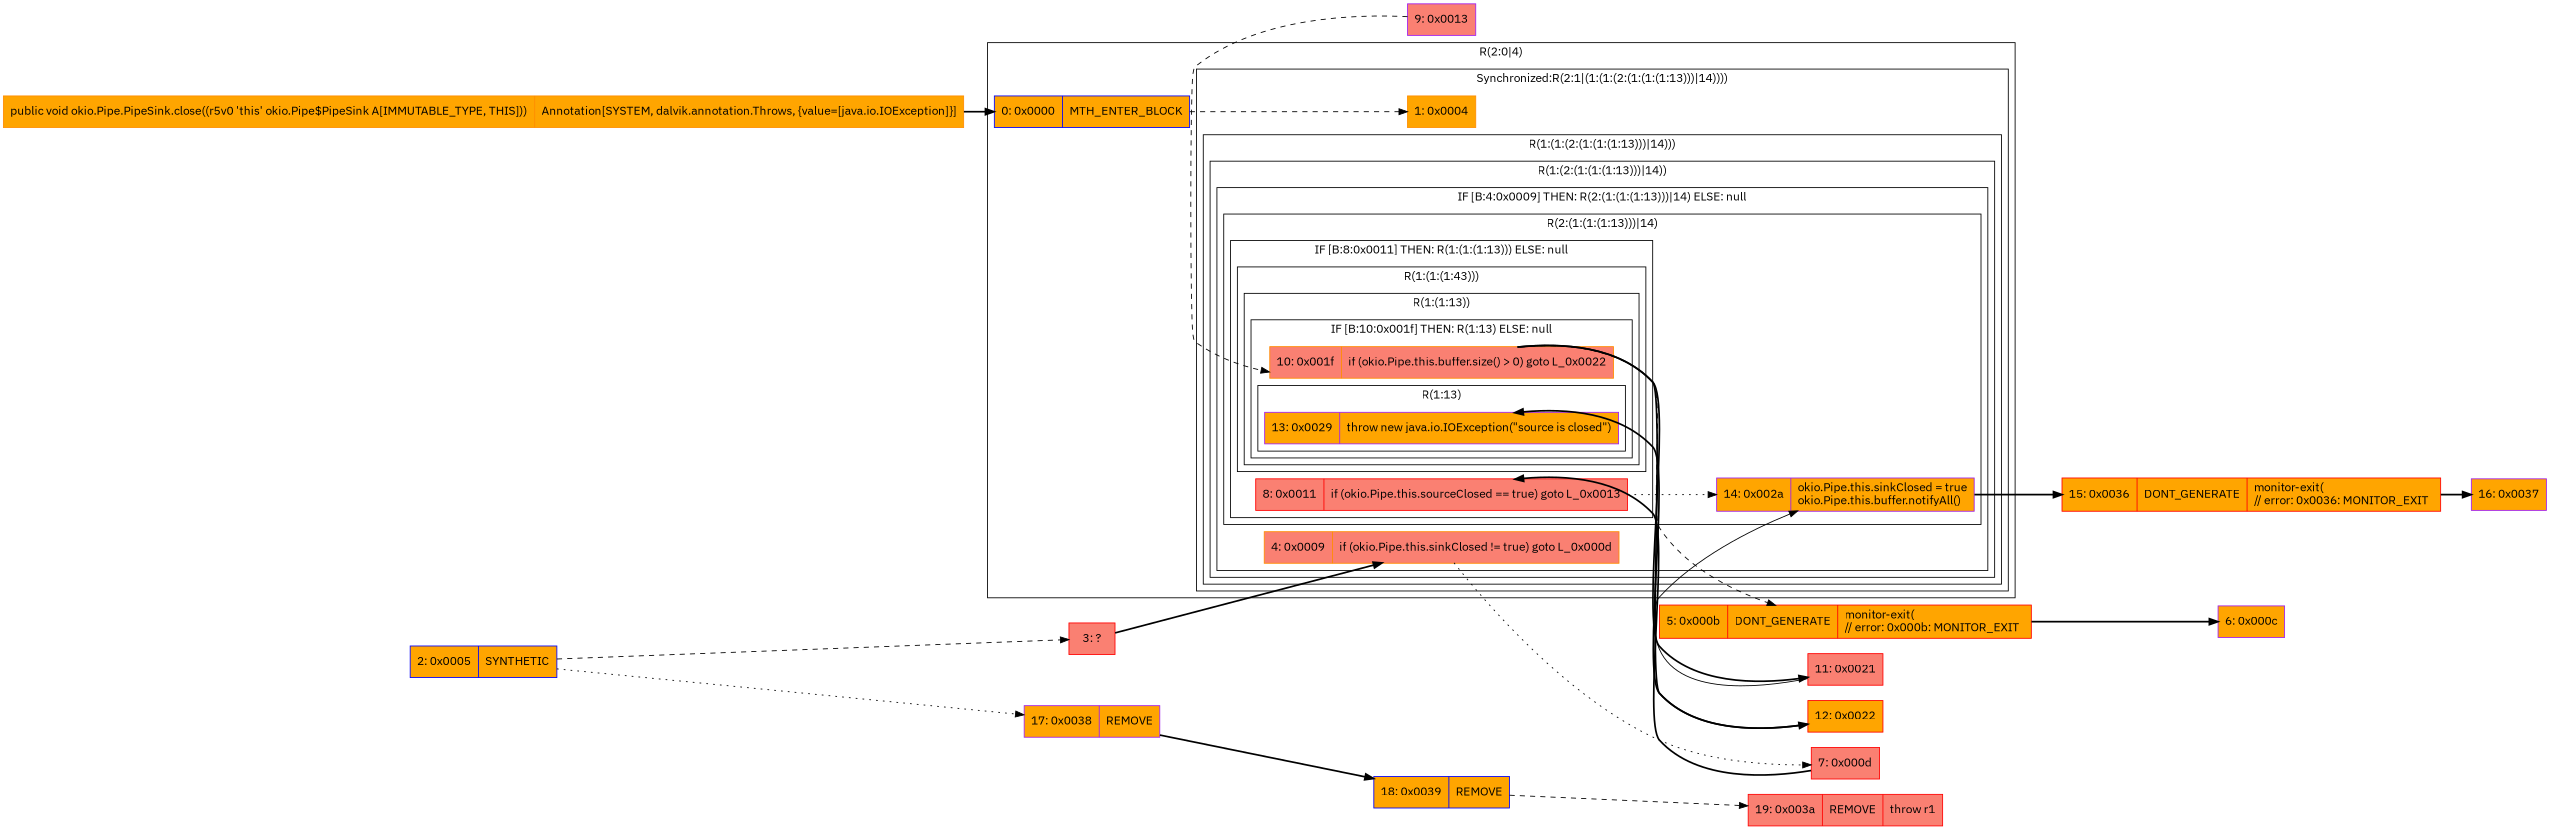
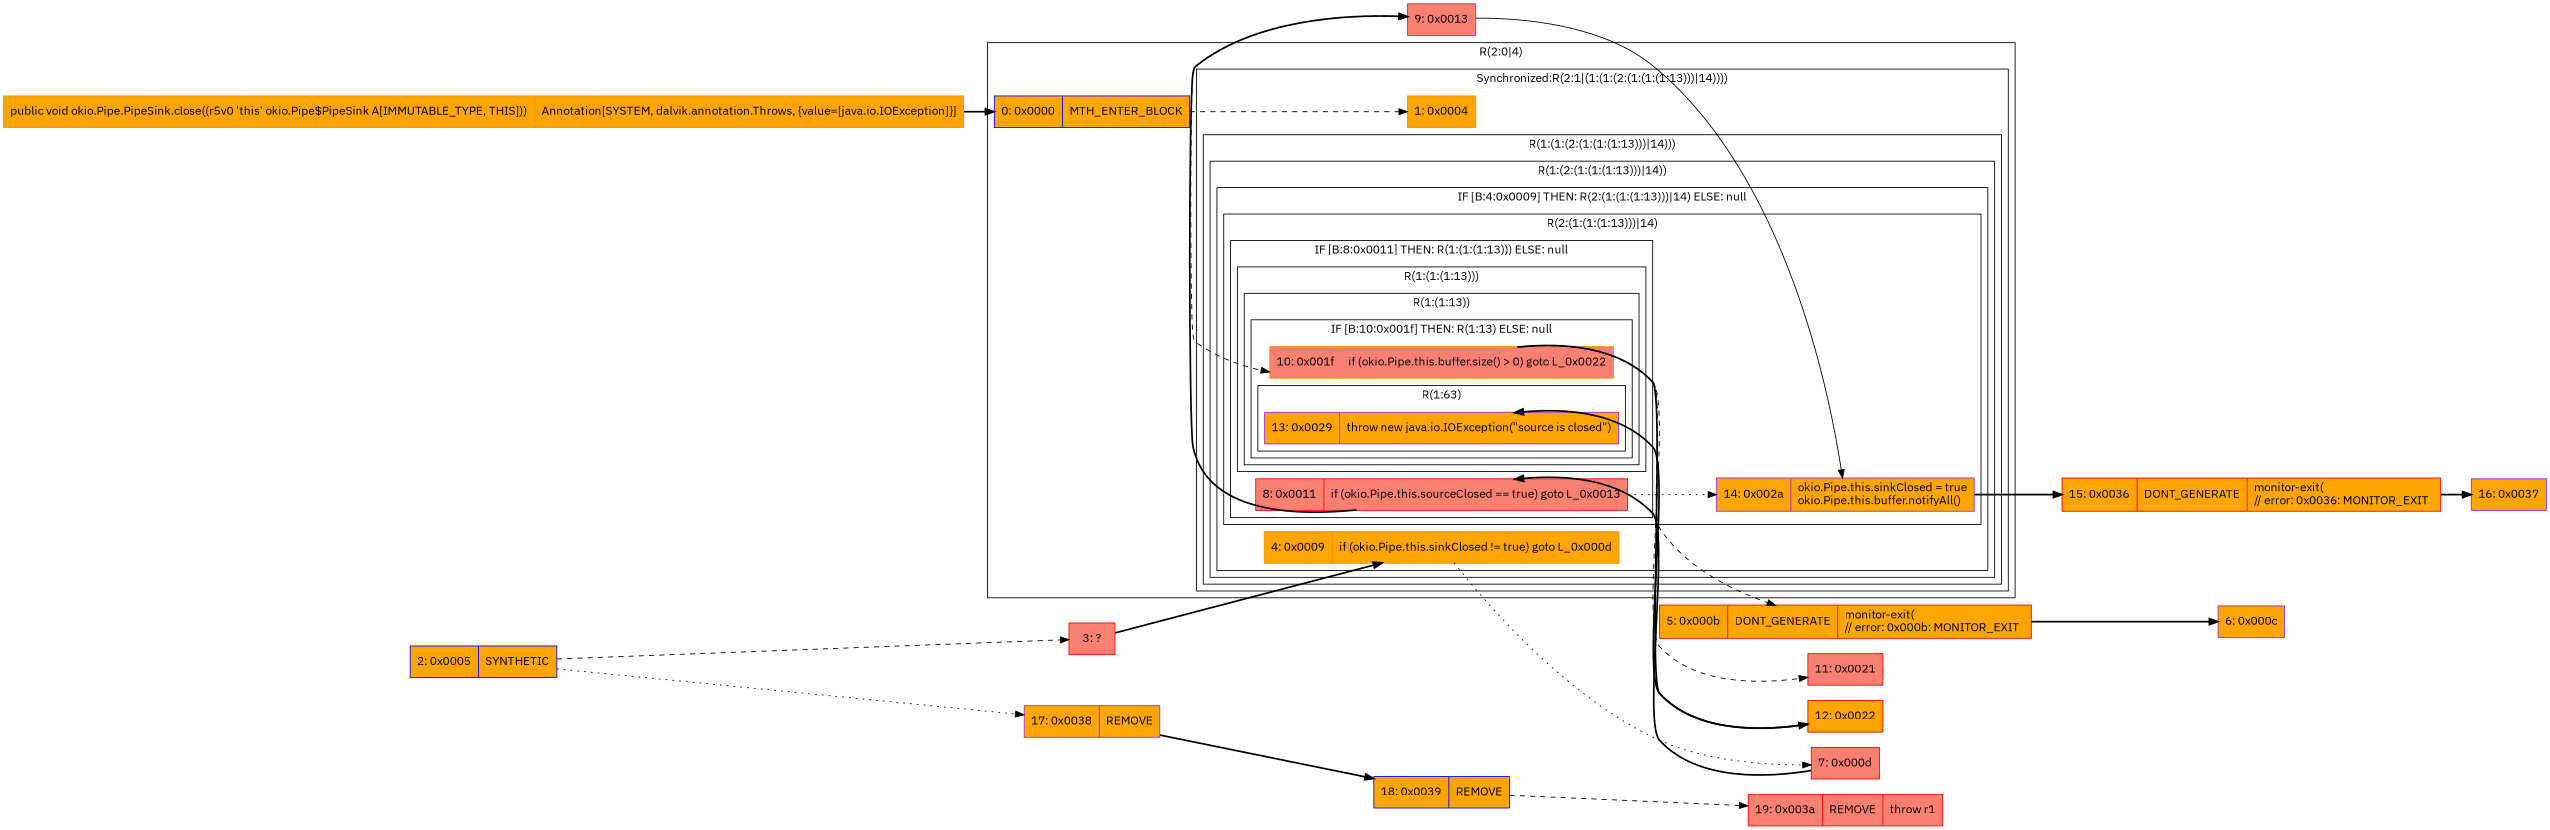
  digraph {
    fontname="IBM Plex Sans"
    rankdir=LR
    node [color=red fillcolor=orange fontname="IBM Plex Sans" shape=record style=filled]
    edge [fontname="IBM Plex Sans" style=bold]
    n1 [color=purple label="{13\:\ 0x0029|throw new java.io.IOException(\"source is closed\")\l}"]
    n2 [color=darkorange fillcolor=salmon label="{10\:\ 0x001f|if (okio.Pipe.this.buffer.size() \> 0) goto L_0x0022\l}"]
    n3 [fillcolor=salmon label="{8\:\ 0x0011|if (okio.Pipe.this.sourceClosed == true) goto L_0x0013\l}"]
    n4 [color=purple label="{14\:\ 0x002a|okio.Pipe.this.sinkClosed = true\lokio.Pipe.this.buffer.notifyAll()\l}"]
-   n5 [color=darkorange fillcolor=salmon label="{4\:\ 0x0009|if (okio.Pipe.this.sinkClosed != true) goto L_0x000d\l}"]
+   n5 [color=darkorange label="{4\:\ 0x0009|if (okio.Pipe.this.sinkClosed != true) goto L_0x000d\l}"]
    n6 [color=darkorange label="{1\:\ 0x0004}"]
    n7 [color=blue label="{0\:\ 0x0000|MTH_ENTER_BLOCK\l}"]
    n8 [label="{5\:\ 0x000b|DONT_GENERATE\l|monitor\-exit(\l\/\/ error: 0x000b: MONITOR_EXIT  \l}"]
    n9 [fillcolor=salmon label="{11\:\ 0x0021}"]
    n10 [label="{12\:\ 0x0022}"]
    n11 [color=purple fillcolor=salmon label="{9\:\ 0x0013}"]
    n12 [label="{15\:\ 0x0036|DONT_GENERATE\l|monitor\-exit(\l\/\/ error: 0x0036: MONITOR_EXIT  \l}"]
    n13 [fillcolor=salmon label="{7\:\ 0x000d}"]
    n14 [color=blue label="{2\:\ 0x0005|SYNTHETIC\l}"]
    n15 [fillcolor=salmon label="{3\:\ ?}"]
    n16 [color=purple label="{17\:\ 0x0038|REMOVE\l}"]
    n17 [color=purple label="{6\:\ 0x000c}"]
    n18 [color=purple label="{16\:\ 0x0037}"]
    n19 [color=blue label="{18\:\ 0x0039|REMOVE\l}"]
    n20 [fillcolor=salmon label="{19\:\ 0x003a|REMOVE\l|throw r1\l}"]
    n21 [color=darkorange label="{public void okio.Pipe.PipeSink.close((r5v0 'this' okio.Pipe$PipeSink A[IMMUTABLE_TYPE, THIS]))  | Annotation[SYSTEM, dalvik.annotation.Throws, \{value=[java.io.IOException]\}]\l}"]
    subgraph cluster_1 {
      label="R(2:0|4)"
      n7
      subgraph cluster_2 {
        label="Synchronized:R(2:1|(1:(1:(2:(1:(1:(1:13)))|14))))"
        n6
        subgraph cluster_3 {
          label="R(1:(1:(2:(1:(1:(1:13)))|14)))"
          subgraph cluster_4 {
            label="R(1:(2:(1:(1:(1:13)))|14))"
            subgraph cluster_5 {
              label="IF [B:4:0x0009] THEN: R(2:(1:(1:(1:13)))|14) ELSE: null"
              n5
              subgraph cluster_6 {
                label="R(2:(1:(1:(1:13)))|14)"
                n4
                subgraph cluster_7 {
                  label="IF [B:8:0x0011] THEN: R(1:(1:(1:13))) ELSE: null"
                  n3
                  subgraph cluster_8 {
-                   label="R(1:(1:(1:43)))"
+                   label="R(1:(1:(1:13)))"
                    subgraph cluster_9 {
                      label="R(1:(1:13))"
                      subgraph cluster_10 {
                        label="IF [B:10:0x001f] THEN: R(1:13) ELSE: null"
                        n2
                        subgraph cluster_11 {
-                         label="R(1:13)"
+                         label="R(1:63)"
                          n1
                        }
                      }
                    }
                  }
                }
              }
            }
          }
        }
      }
    }
    n2 -> n8 [style=dashed]
-   n2 -> n9
+   n2 -> n9 [style=dashed]
    n2 -> n10
    n3 -> n4 [style=dotted]
+   n3 -> n11
    n4 -> n12
    n5 -> n13 [style=dotted]
    n7 -> n6 [style=dashed]
    n8 -> n17
-   n9 -> n4 [style=""]
+   n11 -> n4 [style=""]
    n10 -> n1
    n11 -> n2 [style=dashed]
    n12 -> n18
    n13 -> n3
    n14 -> n15 [style=dashed]
    n14 -> n16 [style=dotted]
    n15 -> n5
    n16 -> n19
    n19 -> n20 [style=dashed]
    n21 -> n7
  }
